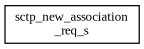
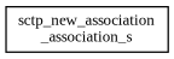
  digraph {
    rankdir=LR
    fontname="Liberation Serif"
-   n1 [color=black fillcolor=white fontname="Liberation Serif" fontsize=10 height=0.2 label="sctp_new_association\l_req_s" shape=record style=filled width=0.4]
+   n1 [color=black fillcolor=white fontname="Liberation Serif" fontsize=10 height=0.2 label="sctp_new_association\l_association_s" shape=record style=filled width=0.4]
  }
